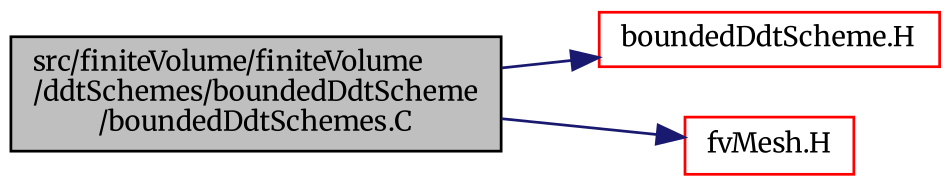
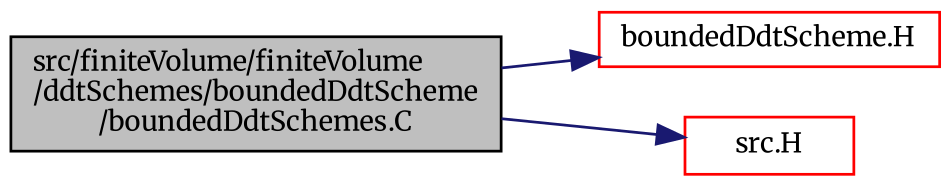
  digraph {
    rankdir=LR
    fontname=Merriweather
    node [color=red fontname=Merriweather fontsize=10 shape=record]
    edge [color=midnightblue fontname=Merriweather fontsize=10 labelfontname=Helvetica labelfontsize=10 style=solid]
    n1 [color=black fillcolor=grey75 fontcolor=black height=0.2 label="src/finiteVolume/finiteVolume\l/ddtSchemes/boundedDdtScheme\l/boundedDdtSchemes.C" style=filled width=0.4]
    n2 [height=0.2 label="boundedDdtScheme.H" width=0.4]
-   n3 [height=0.2 label="fvMesh.H" width=0.4]
+   n3 [height=0.2 label="src.H" width=0.4]
    n1 -> n2
    n1 -> n3
  }
